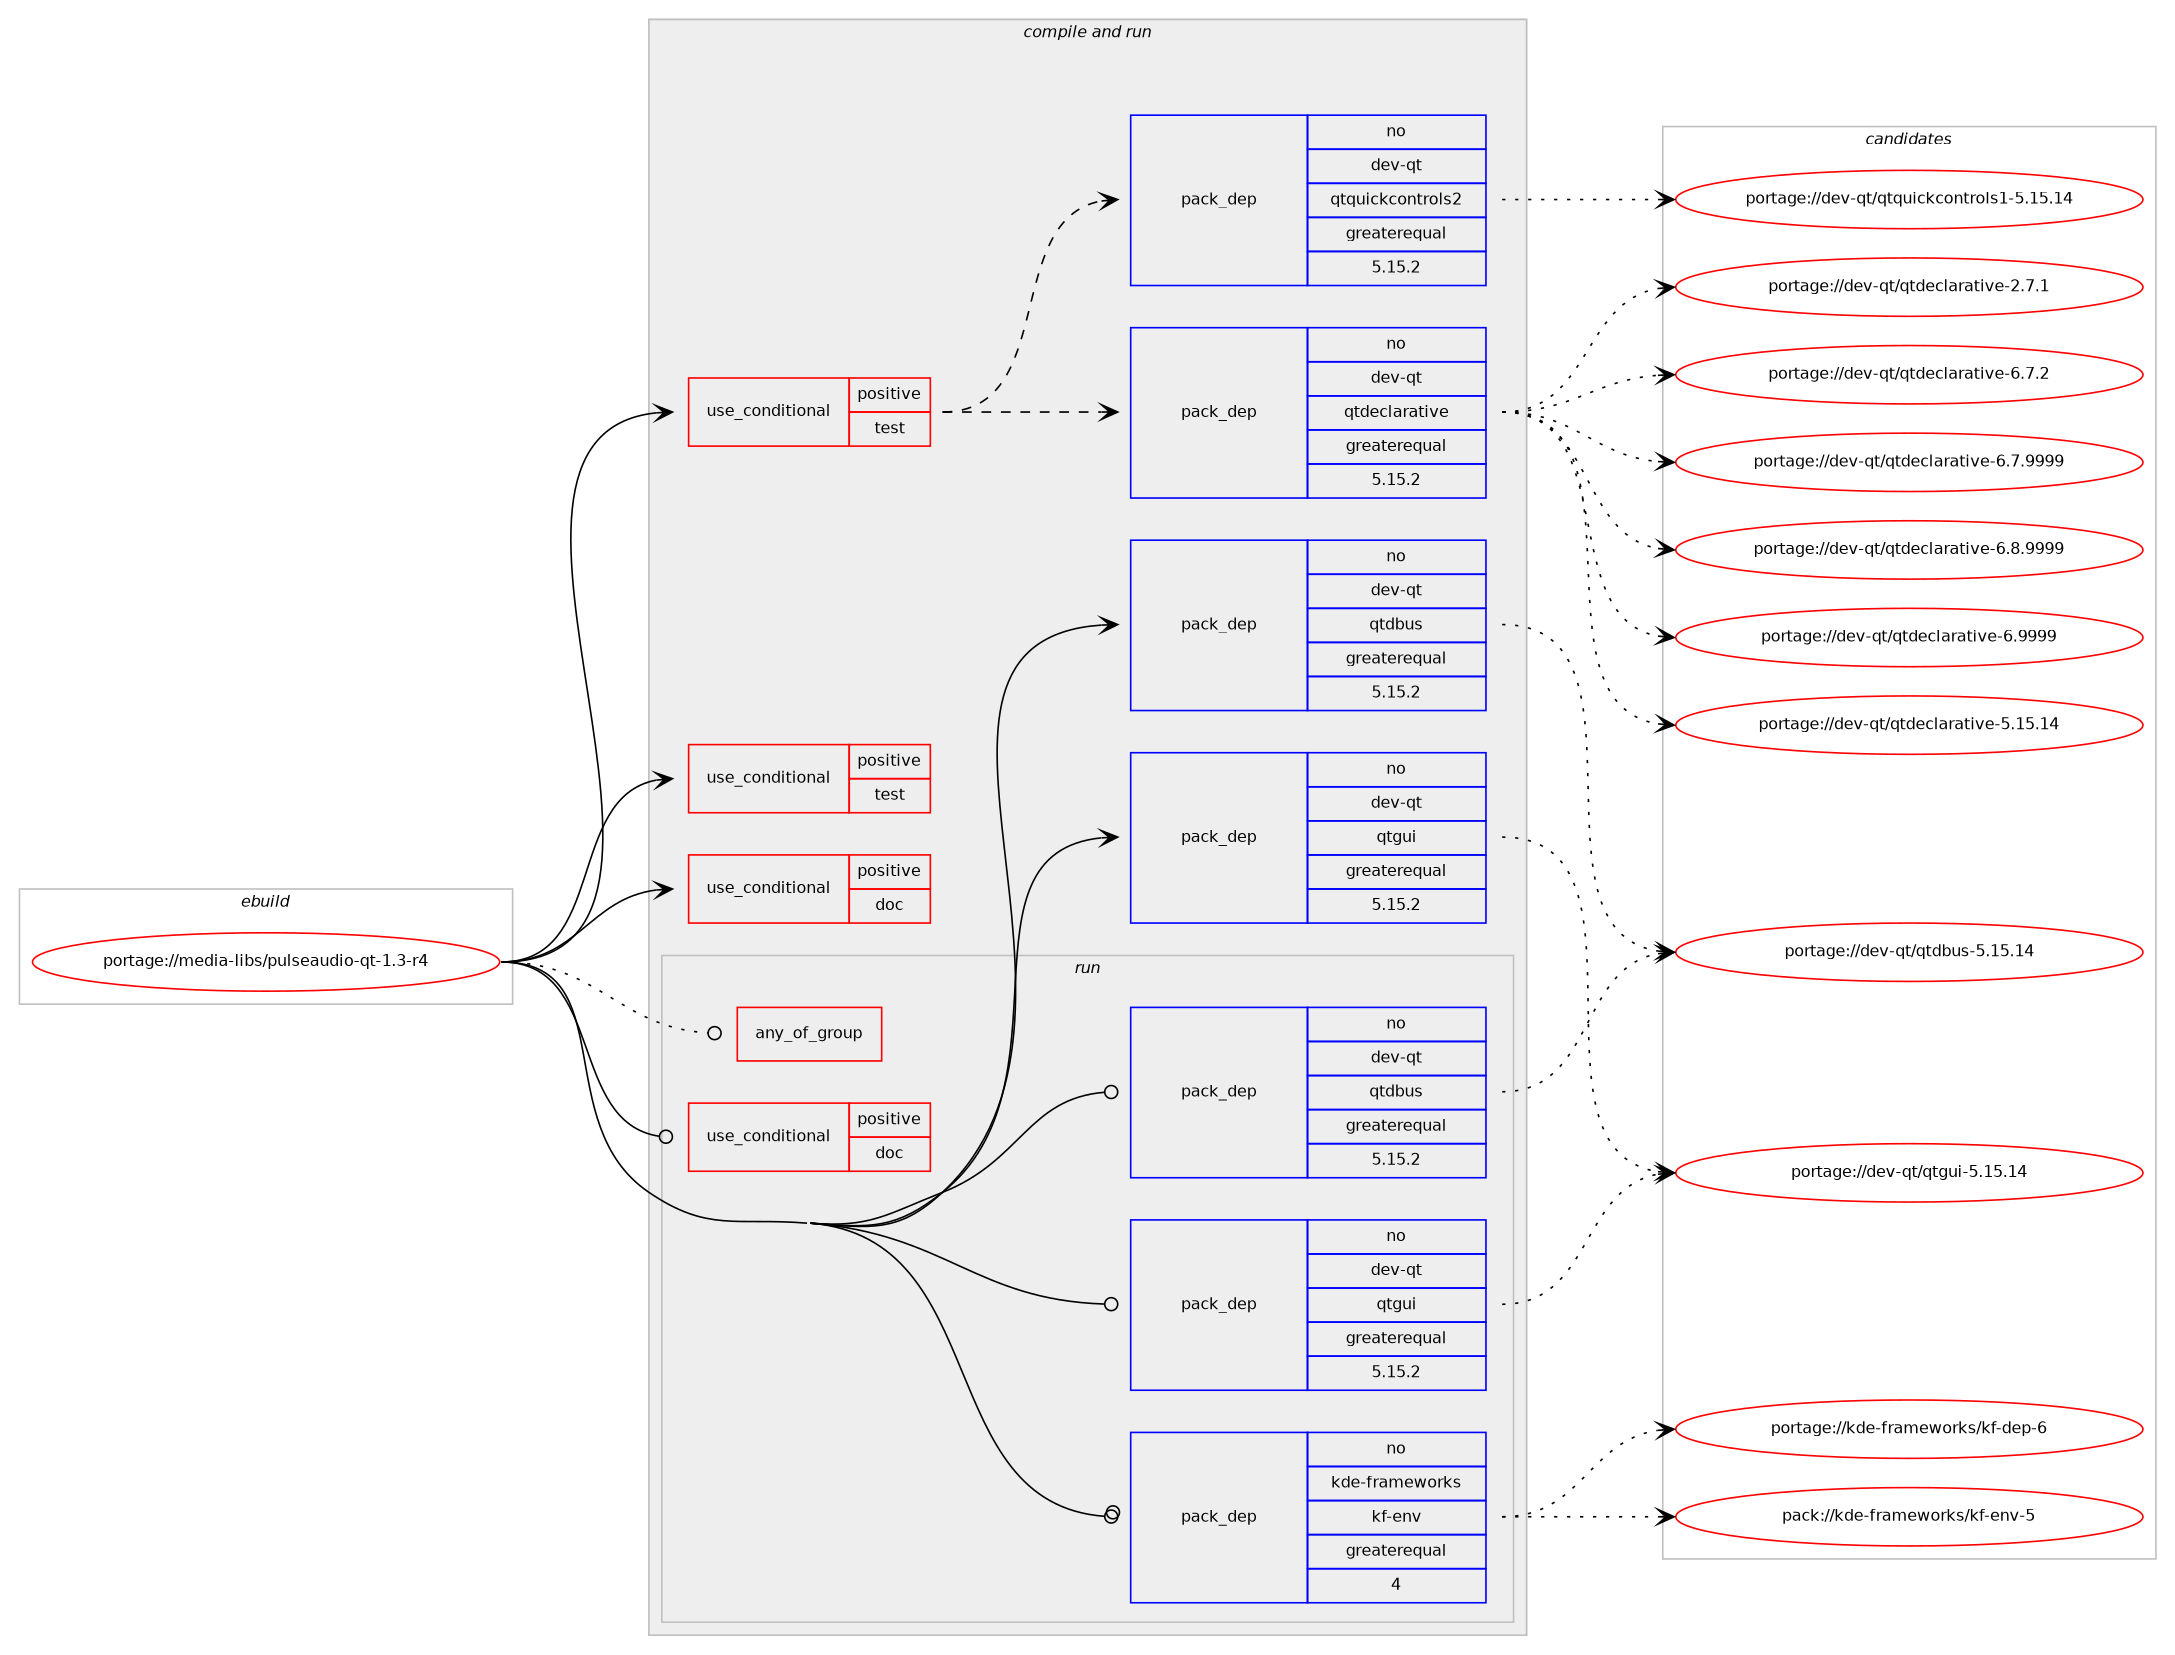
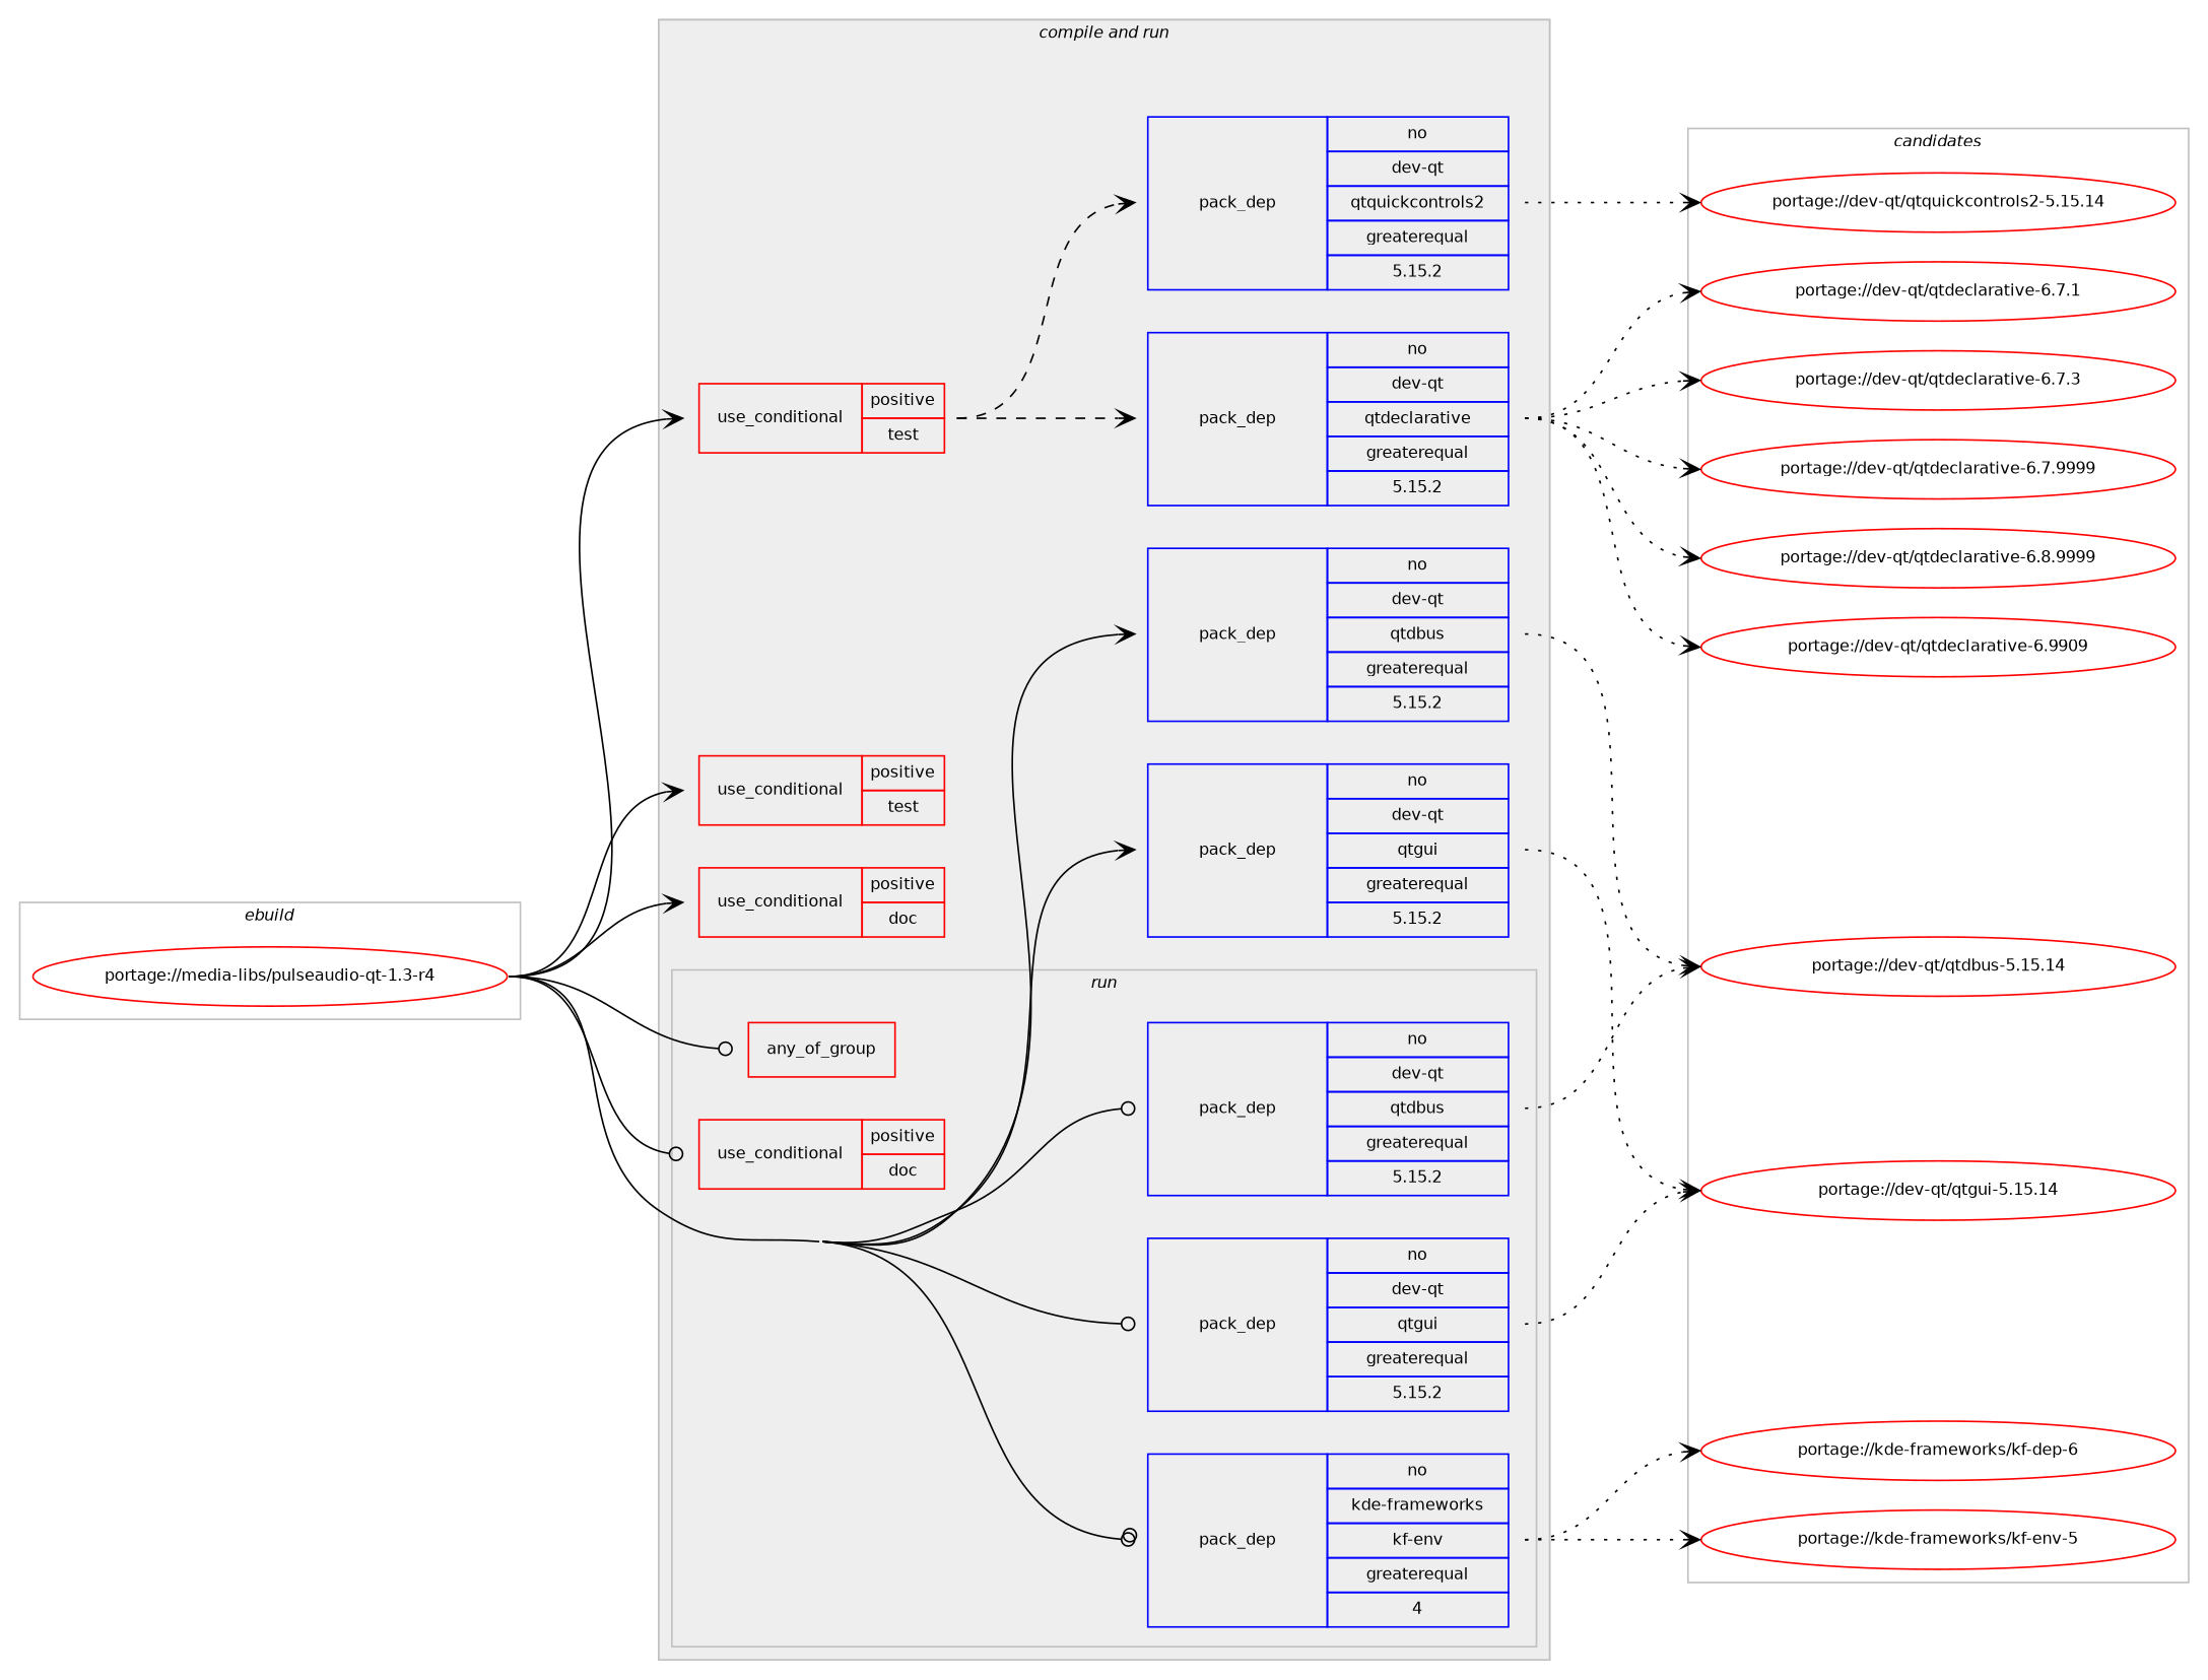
  digraph {
    compound=true
    concentrate=true
    fontname=Helvetica
    fontsize=10
    newrank=true
    rankdir=LR
    ranksep=1.5
    node [color=red fontname=Helvetica fontsize=10]
    edge [arrowhead=vee headport=w style=dotted tailport=e weight=100]
    n1 [label="portage://media-libs/pulseaudio-qt-1.3-r4" width=4]
    n2 [label=<<TABLE BORDER="0" CELLBORDER="1" CELLSPACING="0" CELLPADDING="4"><TR><TD ROWSPAN="3" CELLPADDING="10">use_conditional</TD></TR><TR><TD>positive</TD></TR><TR><TD>doc</TD></TR></TABLE>> shape=none]
    n3 [color=blue label=<<TABLE BORDER="0" CELLBORDER="1" CELLSPACING="0" CELLPADDING="4" WIDTH="220"><TR><TD ROWSPAN="6" CELLPADDING="30">pack_dep</TD></TR><TR><TD WIDTH="110">no</TD></TR><TR><TD>dev-qt</TD></TR><TR><TD>qtdeclarative</TD></TR><TR><TD>greaterequal</TD></TR><TR><TD>5.15.2</TD></TR></TABLE>> shape=none]
    n4 [color=blue label=<<TABLE BORDER="0" CELLBORDER="1" CELLSPACING="0" CELLPADDING="4" WIDTH="220"><TR><TD ROWSPAN="6" CELLPADDING="30">pack_dep</TD></TR><TR><TD WIDTH="110">no</TD></TR><TR><TD>dev-qt</TD></TR><TR><TD>qtquickcontrols2</TD></TR><TR><TD>greaterequal</TD></TR><TR><TD>5.15.2</TD></TR></TABLE>> shape=none]
    n5 [label=<<TABLE BORDER="0" CELLBORDER="1" CELLSPACING="0" CELLPADDING="4"><TR><TD ROWSPAN="3" CELLPADDING="10">use_conditional</TD></TR><TR><TD>positive</TD></TR><TR><TD>test</TD></TR></TABLE>> shape=none]
    n6 [label=<<TABLE BORDER="0" CELLBORDER="1" CELLSPACING="0" CELLPADDING="4"><TR><TD ROWSPAN="3" CELLPADDING="10">use_conditional</TD></TR><TR><TD>positive</TD></TR><TR><TD>test</TD></TR></TABLE>> shape=none]
    n7 [color=blue label=<<TABLE BORDER="0" CELLBORDER="1" CELLSPACING="0" CELLPADDING="4" WIDTH="220"><TR><TD ROWSPAN="6" CELLPADDING="30">pack_dep</TD></TR><TR><TD WIDTH="110">no</TD></TR><TR><TD>dev-qt</TD></TR><TR><TD>qtdbus</TD></TR><TR><TD>greaterequal</TD></TR><TR><TD>5.15.2</TD></TR></TABLE>> shape=none]
    n8 [color=blue label=<<TABLE BORDER="0" CELLBORDER="1" CELLSPACING="0" CELLPADDING="4" WIDTH="220"><TR><TD ROWSPAN="6" CELLPADDING="30">pack_dep</TD></TR><TR><TD WIDTH="110">no</TD></TR><TR><TD>dev-qt</TD></TR><TR><TD>qtgui</TD></TR><TR><TD>greaterequal</TD></TR><TR><TD>5.15.2</TD></TR></TABLE>> shape=none]
    n9 [label=<<TABLE BORDER="0" CELLBORDER="1" CELLSPACING="0" CELLPADDING="4"><TR><TD CELLPADDING="10">any_of_group</TD></TR></TABLE>> shape=none]
    n10 [label=<<TABLE BORDER="0" CELLBORDER="1" CELLSPACING="0" CELLPADDING="4"><TR><TD ROWSPAN="3" CELLPADDING="10">use_conditional</TD></TR><TR><TD>positive</TD></TR><TR><TD>doc</TD></TR></TABLE>> shape=none]
    n11 [color=blue label=<<TABLE BORDER="0" CELLBORDER="1" CELLSPACING="0" CELLPADDING="4" WIDTH="220"><TR><TD ROWSPAN="6" CELLPADDING="30">pack_dep</TD></TR><TR><TD WIDTH="110">no</TD></TR><TR><TD>dev-qt</TD></TR><TR><TD>qtdbus</TD></TR><TR><TD>greaterequal</TD></TR><TR><TD>5.15.2</TD></TR></TABLE>> shape=none]
    n12 [color=blue label=<<TABLE BORDER="0" CELLBORDER="1" CELLSPACING="0" CELLPADDING="4" WIDTH="220"><TR><TD ROWSPAN="6" CELLPADDING="30">pack_dep</TD></TR><TR><TD WIDTH="110">no</TD></TR><TR><TD>dev-qt</TD></TR><TR><TD>qtgui</TD></TR><TR><TD>greaterequal</TD></TR><TR><TD>5.15.2</TD></TR></TABLE>> shape=none]
    n13 [color=blue label=<<TABLE BORDER="0" CELLBORDER="1" CELLSPACING="0" CELLPADDING="4" WIDTH="220"><TR><TD ROWSPAN="6" CELLPADDING="30">pack_dep</TD></TR><TR><TD WIDTH="110">no</TD></TR><TR><TD>kde-frameworks</TD></TR><TR><TD>kf-env</TD></TR><TR><TD>greaterequal</TD></TR><TR><TD>4</TD></TR></TABLE>> shape=none]
-   n14 [label="portage://dev-qt/qtdeclarative-5.15.14" width=4]
-   n15 [label="portage://dev-qt/qtdeclarative-2.7.1" width=4]
-   n16 [label="portage://dev-qt/qtdeclarative-6.7.2" width=4]
+   n15 [label="portage://dev-qt/qtdeclarative-6.7.1" width=4]
+   n16 [label="portage://dev-qt/qtdeclarative-6.7.3" width=4]
    n17 [label="portage://dev-qt/qtdeclarative-6.7.9999" width=4]
    n18 [label="portage://dev-qt/qtdeclarative-6.8.9999" width=4]
-   n19 [label="portage://dev-qt/qtdeclarative-6.9999" width=4]
-   n20 [label="portage://dev-qt/qtquickcontrols1-5.15.14" width=4]
+   n19 [label="portage://dev-qt/qtdeclarative-6.9909" width=4]
+   n20 [label="portage://dev-qt/qtquickcontrols2-5.15.14" width=4]
    n21 [label="portage://dev-qt/qtdbus-5.15.14" width=4]
    n22 [label="portage://dev-qt/qtgui-5.15.14" width=4]
-   n23 [label="pack://kde-frameworks/kf-env-5" width=4]
+   n23 [label="portage://kde-frameworks/kf-env-5" width=4]
    n24 [label="portage://kde-frameworks/kf-dep-6" width=4]
    subgraph cluster_1 {
      color=gray
      label=<<i>ebuild</i>>
      rank=same
      n1
    }
    subgraph cluster_2 {
      color=gray
      label=<<i>dependencies</i>>
      subgraph cluster_3 {
        color=gray
        fillcolor="#eeeeee"
        label=<<i>compile</i>>
        style=filled
        subgraph sub_4 {
          color=gray
          fillcolor="#eeeeee"
          label=<<i>compile</i>>
          style=filled
          n2
        }
        subgraph sub_5 {
          color=gray
          fillcolor="#eeeeee"
          label=<<i>compile</i>>
          style=filled
          n5
          subgraph sub_6 {
            color=gray
            fillcolor="#eeeeee"
            label=<<i>compile</i>>
            style=filled
            n3
          }
          subgraph sub_7 {
            color=gray
            fillcolor="#eeeeee"
            label=<<i>compile</i>>
            style=filled
            n4
          }
        }
        subgraph sub_8 {
          color=gray
          fillcolor="#eeeeee"
          label=<<i>compile</i>>
          style=filled
          n6
        }
        subgraph sub_9 {
          color=gray
          fillcolor="#eeeeee"
          label=<<i>compile</i>>
          style=filled
          n7
        }
        subgraph sub_10 {
          color=gray
          fillcolor="#eeeeee"
          label=<<i>compile</i>>
          style=filled
          n8
        }
      }
      subgraph cluster_11 {
        color=gray
        fillcolor="#eeeeee"
        label=<<i>compile and run</i>>
        style=filled
      }
      subgraph cluster_12 {
        color=gray
        fillcolor="#eeeeee"
        label=<<i>run</i>>
        style=filled
        subgraph sub_13 {
          color=gray
          fillcolor="#eeeeee"
          label=<<i>run</i>>
          style=filled
          n9
        }
        subgraph sub_14 {
          color=gray
          fillcolor="#eeeeee"
          label=<<i>run</i>>
          style=filled
          n10
        }
        subgraph sub_15 {
          color=gray
          fillcolor="#eeeeee"
          label=<<i>run</i>>
          style=filled
          n11
        }
        subgraph sub_16 {
          color=gray
          fillcolor="#eeeeee"
          label=<<i>run</i>>
          style=filled
          n12
        }
        subgraph sub_17 {
          color=gray
          fillcolor="#eeeeee"
          label=<<i>run</i>>
          style=filled
          n13
        }
      }
    }
    subgraph cluster_18 {
      color=gray
      label=<<i>candidates</i>>
      rank=same
      subgraph sub_19 {
        color=black
        label=<<i>candidates</i>>
        nodesep=1
        rank=same
-       n14
        n15
        n16
        n17
        n18
        n19
      }
      subgraph sub_20 {
        color=black
        label=<<i>candidates</i>>
        nodesep=1
        rank=same
        n20
      }
      subgraph sub_21 {
        color=black
        label=<<i>candidates</i>>
        nodesep=1
        rank=same
        n21
      }
      subgraph sub_22 {
        color=black
        label=<<i>candidates</i>>
        nodesep=1
        rank=same
        n22
      }
      subgraph sub_23 {
        color=black
        label=<<i>candidates</i>>
        nodesep=1
        rank=same
        n21
      }
      subgraph sub_24 {
        color=black
        label=<<i>candidates</i>>
        nodesep=1
        rank=same
        n22
      }
      subgraph sub_25 {
        color=black
        label=<<i>candidates</i>>
        nodesep=1
        rank=same
        n23
        n24
      }
    }
    n1 -> n2 [style=solid weight=20]
    n1 -> n5 [style=solid weight=20]
    n1 -> n6 [style=solid weight=20]
    n1 -> n7 [style=solid weight=20]
    n1 -> n8 [style=solid weight=20]
-   n1 -> n9 [arrowhead=odot weight=20]
+   n1 -> n9 [arrowhead=odot style=solid weight=20]
    n1 -> n10 [arrowhead=odot style=solid weight=20]
    n1 -> n11 [arrowhead=odot style=solid weight=20]
    n1 -> n12 [arrowhead=odot style=solid weight=20]
    n1 -> n13 [arrowhead=odot style=solid weight=20]
-   n3 -> n14
    n3 -> n15
    n3 -> n16
    n3 -> n17
    n3 -> n18
    n3 -> n19
    n4 -> n20
    n5 -> n3 [style=dashed weight=20]
    n5 -> n4 [style=dashed weight=20]
    n7 -> n21
    n8 -> n22
    n11 -> n21
    n12 -> n22
    n13 -> n23
    n13 -> n24
  }
